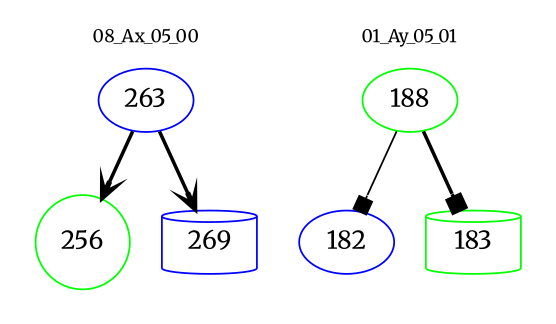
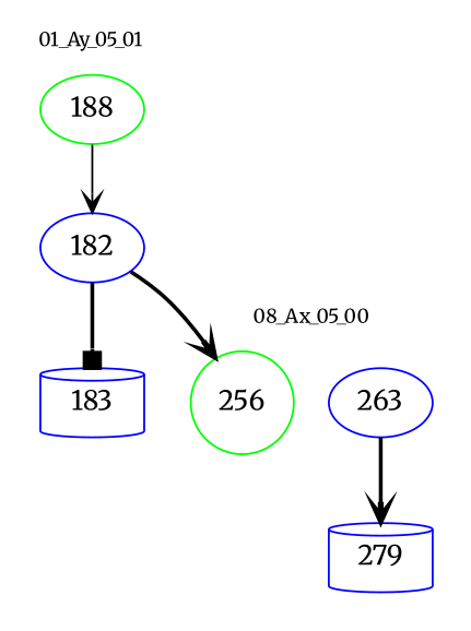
  digraph {
    fontname=Merriweather
    node [color=blue fontname=Merriweather shape=ellipse]
    edge [arrowhead=vee color=black fontname=Merriweather style=bold]
    n1 [label=263]
    n2 [color=green label=256 shape=circle]
-   n3 [label=269 shape=cylinder]
+   n3 [label=279 shape=cylinder]
    n4 [color=green label=188]
    n5 [label=182]
-   n6 [color=green label=183 shape=cylinder]
+   n6 [label=183 shape=cylinder]
    subgraph cluster_1 {
      color=white
      fontsize=10
      label="08_Ax_05_00"
      n1
      n2
      n3
    }
    subgraph cluster_2 {
      color=white
      fontsize=10
      label="01_Ay_05_01"
      n4
      n5
      n6
    }
-   n1 -> n2
+   n5 -> n2
    n1 -> n3
-   n4 -> n5 [arrowhead=box style=solid]
-   n4 -> n6 [arrowhead=box]
+   n4 -> n5 [style=solid]
+   n5 -> n6 [arrowhead=box]
  }
